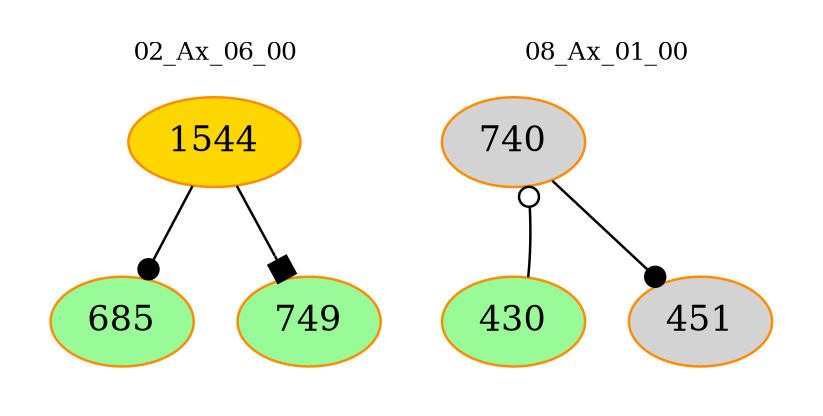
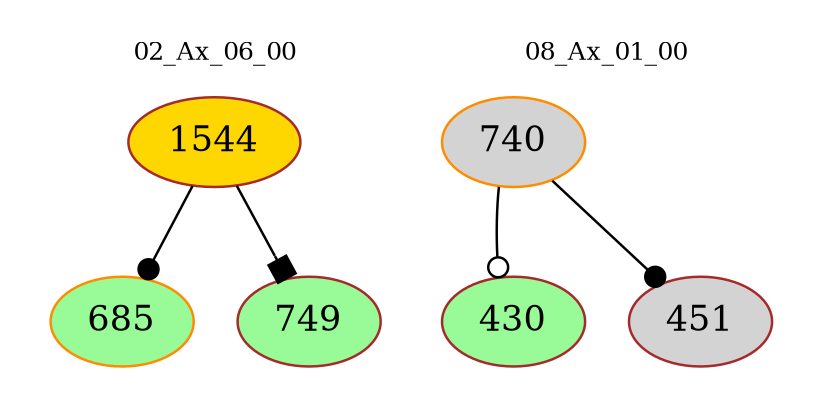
  digraph {
    node [color=brown fillcolor=palegreen style=filled]
    edge [arrowhead=dot color=black]
-   n1 [color=darkorange fillcolor=gold label=1544]
+   n1 [fillcolor=gold label=1544]
    n2 [color=darkorange label=685]
-   n3 [color=darkorange label=749]
+   n3 [label=749]
    n4 [color=darkorange fillcolor=lightgrey label=740]
-   n5 [color=darkorange label=430]
-   n6 [color=darkorange fillcolor=lightgrey label=451]
+   n5 [label=430]
+   n6 [fillcolor=lightgrey label=451]
    subgraph cluster_1 {
      color=white
      fontsize=10
      label="02_Ax_06_00"
      n1
      n2
      n3
    }
    subgraph cluster_2 {
      color=white
      fontsize=10
      label="08_Ax_01_00"
      n4
      n5
      n6
    }
    n1 -> n2
    n1 -> n3 [arrowhead=box]
-   n5 -> n4 [arrowhead=odot]
+   n4 -> n5 [arrowhead=odot]
    n4 -> n6
  }
